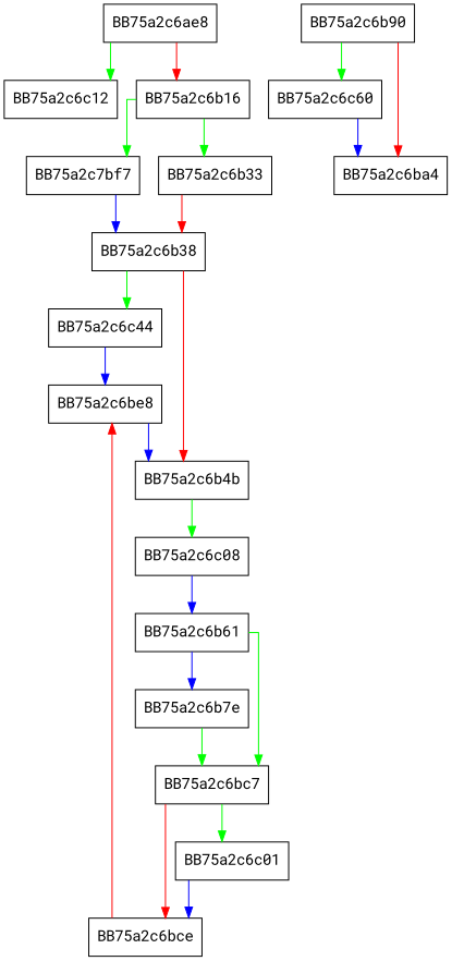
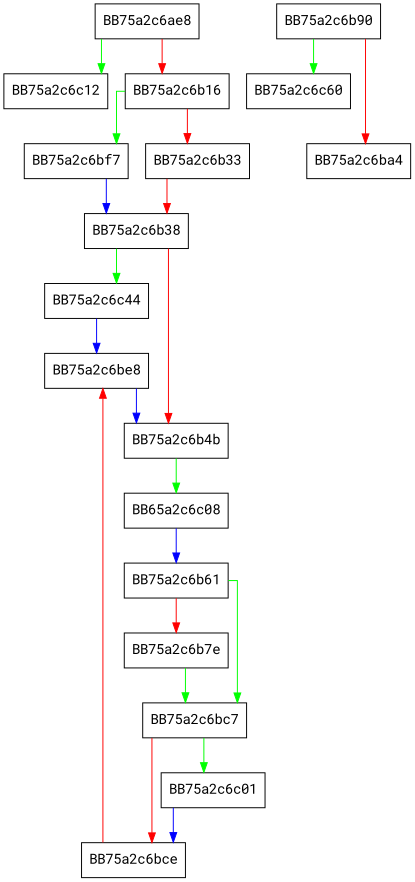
  digraph {
    fontname="Roboto Mono"
    splines=ortho
    node [fontname="Roboto Mono" shape=box]
    edge [color=green fontname="Roboto Mono"]
    BB75a2c6ae8
    BB75a2c6c12
    BB75a2c6b16
-   BB75a2c6bf7 [label=BB75a2c7bf7]
+   BB75a2c6bf7
    BB75a2c6b33
    BB75a2c6b38
    BB75a2c6c44
    BB75a2c6b4b
    BB75a2c6be8
-   BB75a2c6c08
+   BB75a2c6c08 [label=BB65a2c6c08]
    BB75a2c6b61
    BB75a2c6bc7
    BB75a2c6b7e
    BB75a2c6c01
    BB75a2c6bce
    BB75a2c6b90
    BB75a2c6c60
    BB75a2c6ba4
    BB75a2c6ae8 -> BB75a2c6c12
    BB75a2c6ae8 -> BB75a2c6b16 [color=red]
    BB75a2c6b16 -> BB75a2c6bf7
-   BB75a2c6b16 -> BB75a2c6b33
+   BB75a2c6b16 -> BB75a2c6b33 [color=red]
    BB75a2c6bf7 -> BB75a2c6b38 [color=blue]
    BB75a2c6b33 -> BB75a2c6b38 [color=red]
    BB75a2c6b38 -> BB75a2c6c44
    BB75a2c6b38 -> BB75a2c6b4b [color=red]
    BB75a2c6c44 -> BB75a2c6be8 [color=blue]
    BB75a2c6b4b -> BB75a2c6c08
    BB75a2c6be8 -> BB75a2c6b4b [color=blue]
    BB75a2c6c08 -> BB75a2c6b61 [color=blue]
    BB75a2c6b61 -> BB75a2c6bc7
-   BB75a2c6b61 -> BB75a2c6b7e [color=blue]
+   BB75a2c6b61 -> BB75a2c6b7e [color=red]
    BB75a2c6bc7 -> BB75a2c6c01
    BB75a2c6bc7 -> BB75a2c6bce [color=red]
    BB75a2c6b7e -> BB75a2c6bc7
    BB75a2c6c01 -> BB75a2c6bce [color=blue]
    BB75a2c6bce -> BB75a2c6be8 [color=red]
    BB75a2c6b90 -> BB75a2c6c60
    BB75a2c6b90 -> BB75a2c6ba4 [color=red]
-   BB75a2c6c60 -> BB75a2c6ba4 [color=blue]
  }
